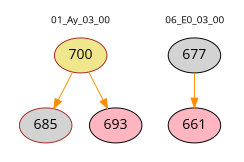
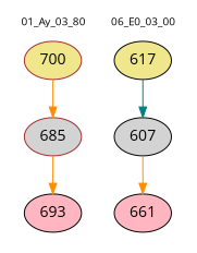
  digraph {
    fontname="Open Sans"
    node [color=black fillcolor=khaki fontname="Open Sans" style=filled]
    edge [color=darkorange fontname="Open Sans"]
    n1 [color=brown label=700]
    n2 [color=brown fillcolor=lightgrey label=685]
    n3 [fillcolor=lightpink label=693]
-   n5 [fillcolor=lightgrey label=677]
+   n4 [label=617]
+   n5 [fillcolor=lightgrey label=607]
    n6 [fillcolor=lightpink label=661]
    subgraph cluster_1 {
      color=white
      fontsize=10
-     label="01_Ay_03_00"
+     label="01_Ay_03_80"
      n1
      n2
      n3
    }
    subgraph cluster_2 {
      color=white
      fontsize=10
      label="06_E0_03_00"
+     n4
      n5
      n6
    }
    n1 -> n2
-   n1 -> n3
+   n2 -> n3
+   n4 -> n5 [color=teal]
    n5 -> n6
  }
